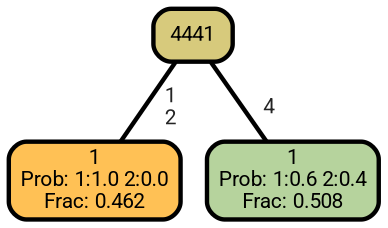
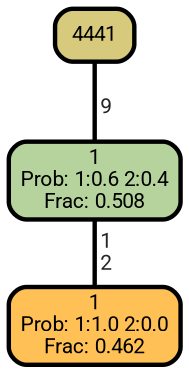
  graph {
    fontname=Roboto
    ranksep="0 equally"
    splines=straight
    node [color=black fontcolor=black fontname=Roboto penwidth=3 shape=box style="filled, rounded"]
    edge [color=black fontcolor=grey14 fontname=Roboto fontweight=bold penwidth=3]
    n1 [fillcolor="#ffc155" label="1\nProb: 1:1.0 2:0.0\nFrac: 0.462"]
    n2 [fillcolor="#d7ca7c" label=4441]
    n3 [fillcolor="#b6d39d" label="1\nProb: 1:0.6 2:0.4\nFrac: 0.508"]
    subgraph sub_1 {
      rank=same
    }
-   n2 -- n1 [label=" 1\n 2"]
-   n2 -- n3 [label=" 4"]
+   n3 -- n1 [label=" 1\n 2"]
+   n2 -- n3 [label=" 9"]
  }
